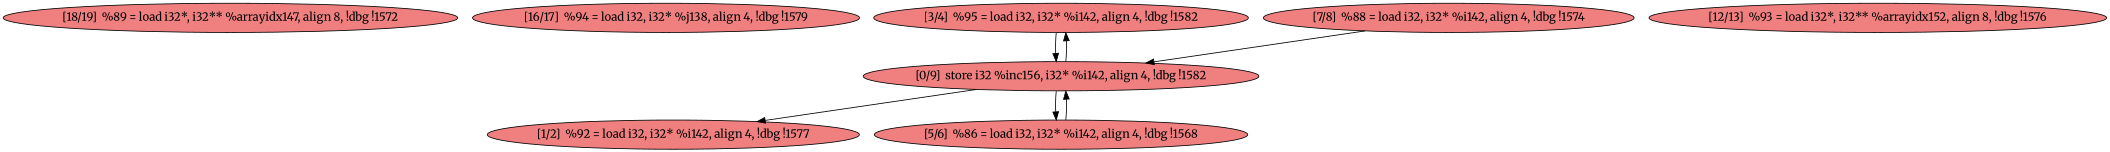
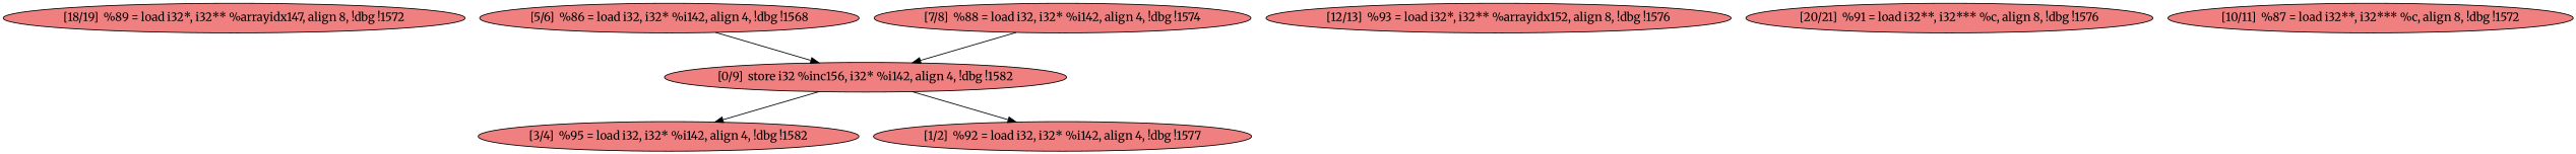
  digraph {
    fontname=Merriweather
    node [fillcolor=lightcoral fontname=Merriweather shape=ellipse style=filled]
    edge [fontname=Merriweather]
    n1 [label="[18/19]  %89 = load i32*, i32** %arrayidx147, align 8, !dbg !1572"]
-   n2 [label="[16/17]  %94 = load i32, i32* %j138, align 4, !dbg !1579"]
    n3 [label="[3/4]  %95 = load i32, i32* %i142, align 4, !dbg !1582"]
    n4 [label="[0/9]  store i32 %inc156, i32* %i142, align 4, !dbg !1582"]
    n5 [label="[1/2]  %92 = load i32, i32* %i142, align 4, !dbg !1577"]
    n6 [label="[5/6]  %86 = load i32, i32* %i142, align 4, !dbg !1568"]
    n7 [label="[7/8]  %88 = load i32, i32* %i142, align 4, !dbg !1574"]
    n8 [label="[12/13]  %93 = load i32*, i32** %arrayidx152, align 8, !dbg !1576"]
-   n3 -> n4
+   n9 [label="[20/21]  %91 = load i32**, i32*** %c, align 8, !dbg !1576"]
+   n10 [label="[10/11]  %87 = load i32**, i32*** %c, align 8, !dbg !1572"]
    n4 -> n3
    n4 -> n5
-   n4 -> n6
    n6 -> n4
    n7 -> n4
  }
